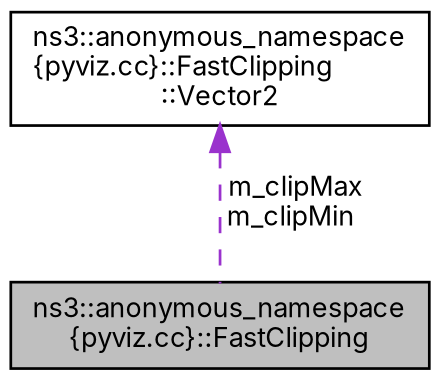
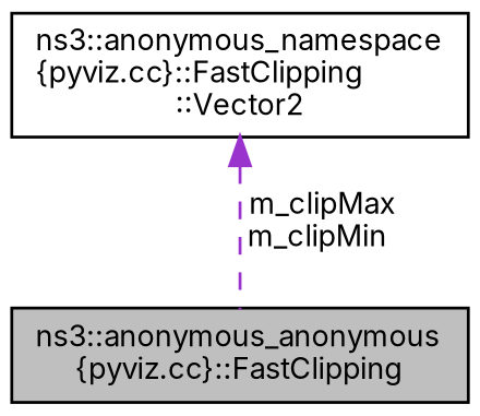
  digraph {
    fontname=Inter
    node [color=black fontname=Inter fontsize=10 shape=record style=filled]
-   n1 [fillcolor=grey75 fontcolor=black height=0.2 label="ns3::anonymous_namespace\l\{pyviz.cc\}::FastClipping" width=0.4]
+   n1 [fillcolor=grey75 fontcolor=black height=0.2 label="ns3::anonymous_anonymous\l\{pyviz.cc\}::FastClipping" width=0.4]
    n2 [fillcolor=white height=0.2 label="ns3::anonymous_namespace\l\{pyviz.cc\}::FastClipping\l::Vector2" width=0.4]
    n2 -> n1 [color=darkorchid3 dir=back fontname=Inter fontsize=10 label=" m_clipMax\nm_clipMin" labelfontname=Helvetica labelfontsize=10 style=dashed]
  }
